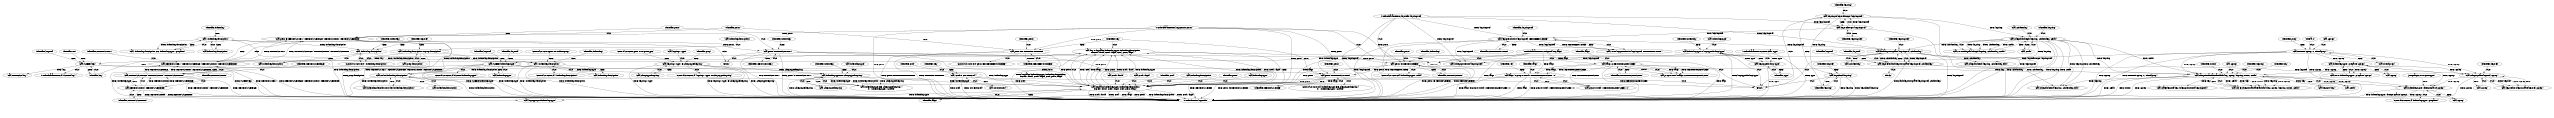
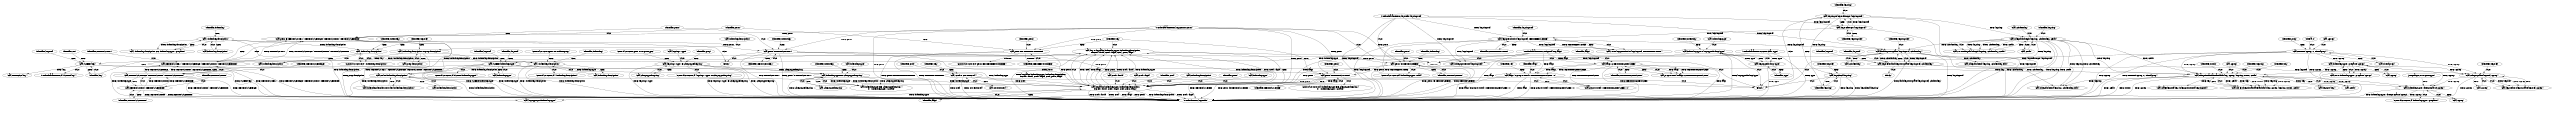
  digraph {
    n1 [label="(Call,index_key.type->free_preparse(&prep))"]
    n2 [label="(MethodReturn,key_ref_t)"]
    n3 [label="(Call,&prep)"]
    n4 [label="(ControlStructure,if (index_key.type->preparse))"]
    n5 [label="(Call,index_key.type->preparse(&prep))"]
    n6 [label="(Call,__key_update(key_ref, &prep))"]
    n7 [label="(Call,__key_instantiate_and_link(key, &prep, keyring, NULL, &edit))"]
    n8 [label="(Call,ret = index_key.type->preparse(&prep))"]
    n9 [label="(Call,&prep)"]
    n10 [label="(Call,&prep)"]
    n11 [label="(Call,key_ref = __key_update(key_ref, &prep))"]
    n12 [label="(Call,__key_link_end(keyring, &index_key, edit))"]
    n13 [label="(Call,key_put(key))"]
    n14 [label="(Call,&edit)"]
    n15 [label="(Call,make_key_ref(key, is_key_possessed(keyring_ref)))"]
    n16 [label="(Call,ret = __key_instantiate_and_link(key, &prep, keyring, NULL, &edit))"]
    n17 [label="(Call,memset(&prep, 0, sizeof(prep)))"]
    n18 [label="(Call,sizeof(prep))"]
    n19 [label="(Block,)"]
    n20 [label="(Call,key_ref = find_key_to_update(keyring_ref, &index_key))"]
    n21 [label="(Call,find_key_to_update(keyring_ref, &index_key))"]
    n22 [label="(Block,)"]
    n23 [label="(Call,&index_key)"]
    n24 [label="(Call,__key_link_end(keyring, &index_key, edit))"]
    n25 [label="(Call,is_key_possessed(keyring_ref))"]
    n26 [label="(Call,key_permission(keyring_ref, KEY_NEED_WRITE))"]
    n27 [label="(Identifier,KEY_NEED_WRITE)"]
    n28 [label="(Call,ret = key_permission(keyring_ref, KEY_NEED_WRITE))"]
    n29 [label="(Call,key_ref_to_ptr(keyring_ref))"]
    n30 [label="(Call,keyring = key_ref_to_ptr(keyring_ref))"]
    n31 [label="(Identifier,keyring_ref)"]
    n32 [label="(Call,__key_link_begin(keyring, &index_key, &edit))"]
    n33 [label="(Call,key_check(keyring))"]
    n34 [label="(MethodParameterIn,key_ref_t keyring_ref)"]
    1000107
    n36 [label="(Call,ret = __key_link_begin(keyring, &index_key, &edit))"]
    n37 [label="(Call,&edit)"]
    n38 [label="(Identifier,keyring)"]
    n39 [label="(Call,IS_ERR(key))"]
    n40 [label="(Identifier,key)"]
    n41 [label="(MethodParameterIn,if (IS_ERR(key)))"]
    n42 [label="(Call,ERR_CAST(key))"]
    n43 [label="(Call,key = key_alloc(index_key.type, index_key.description,\n\t\t\tcred->fsuid, cred->fsgid, cred, perm, flags))"]
    n44 [label="(Call,key_alloc(index_key.type, index_key.description,\n\t\t\tcred->fsuid, cred->fsgid, cred, perm, flags))"]
    n45 [label="(Identifier,flags)"]
    n46 [label="(Call,key_type_put(index_key.type))"]
    n47 [label="(Call,index_key.type == &key_type_keyring)"]
    n48 [label="(Call,&key_type_keyring)"]
    n49 [label="(Call,index_key.type == &key_type_keyring ||\n\t\t    index_key.type->update)"]
    n50 [label="(Call,IS_ERR(index_key.type))"]
    n51 [label="(ControlStructure,if (IS_ERR(index_key.type)))"]
    n52 [label="(Call,index_key.type)"]
    n53 [label="(Call,index_key.type = key_type_lookup(type))"]
    n54 [label="(Call,key_type_lookup(type))"]
    n55 [label="(Identifier,type)"]
    n56 [label="(MethodParameterIn,const char *type)"]
    n57 [label="(Call,keyring->type != &key_type_keyring)"]
    n58 [label="(ControlStructure,if (keyring->type != &key_type_keyring))"]
    n59 [label="(Call,&key_type_keyring)"]
    n60 [label="(Call,strlen(index_key.description))"]
    n61 [label="(Call,index_key.desc_len = strlen(index_key.description))"]
    n62 [label="(Call,index_key.description)"]
    n63 [label="(Call,!index_key.description)"]
    n64 [label="(Call,index_key.description)"]
    n65 [label="(ControlStructure,if (!index_key.description))"]
    n66 [label="(Call,!index_key.description)"]
    n67 [label="(ControlStructure,if (!index_key.description))"]
    n68 [label="(Call,index_key.description)"]
    n69 [label="(Call,!index_key.description)"]
    n70 [label="(Call,!index_key.description && !index_key.type->preparse)"]
    n71 [label="(Call,index_key.description)"]
    n72 [label="(Call,index_key.description = prep.description)"]
    n73 [label="(Call,prep.description)"]
    n74 [label="(Call,*cred = current_cred())"]
    n75 [label="(Call,current_cred())"]
    n76 [label="(Call,perm |= KEY_POS_WRITE)"]
    n77 [label="(Identifier,KEY_POS_WRITE)"]
    n78 [label="(ControlStructure,if (index_key.type == &key_type_keyring ||\n\t\t    index_key.type->update))"]
    n79 [label="(Call,perm |= KEY_USR_VIEW)"]
    n80 [label="(Call,perm |= KEY_POS_READ)"]
    n81 [label="(Identifier,KEY_USR_VIEW)"]
    n82 [label="(Block,)"]
    n83 [label="(ControlStructure,if (index_key.type->read))"]
    n84 [label="(Identifier,KEY_POS_READ)"]
    n85 [label="(Call,perm = KEY_POS_VIEW | KEY_POS_SEARCH | KEY_POS_LINK | KEY_POS_SETATTR)"]
    n86 [label="(Call,KEY_POS_VIEW | KEY_POS_SEARCH | KEY_POS_LINK | KEY_POS_SETATTR)"]
    n87 [label="(Call,KEY_POS_SEARCH | KEY_POS_LINK | KEY_POS_SETATTR)"]
    n88 [label="(Call,KEY_POS_LINK | KEY_POS_SETATTR)"]
    n89 [label="(Identifier,KEY_POS_SETATTR)"]
    n90 [label="(MethodParameterIn,key_perm_t perm)"]
    n91 [label="(Call,perm == KEY_PERM_UNDEF)"]
    n92 [label="(ControlStructure,if (perm == KEY_PERM_UNDEF))"]
    n93 [label="(Identifier,KEY_PERM_UNDEF)"]
    n94 [label="(Call,flags |= prep.trusted ? KEY_ALLOC_TRUSTED : 0)"]
    n95 [label="(Call,prep.trusted ? KEY_ALLOC_TRUSTED : 0)"]
    n96 [label="(Call,flags & KEY_ALLOC_TRUSTED)"]
    n97 [label="(Identifier,KEY_ALLOC_TRUSTED)"]
    n98 [label="(Call,prep.trusted = flags & KEY_ALLOC_TRUSTED)"]
    n99 [label="(MethodParameterIn,unsigned long flags)"]
    n100 [label="(Identifier,perm)"]
    n101 [label="(Call,index_key.type)"]
    n102 [label="(Call,index_key.type)"]
    n103 [label="(Identifier,perm)"]
    n104 [label="(JumpTarget,error_put_type:)"]
    n105 [label="(Identifier,flags)"]
    n106 [label="(ControlStructure,goto error_put_type;)"]
    n107 [label="(Identifier,key_ref)"]
    n108 [label="(Identifier,index_key)"]
    n109 [label="(Identifier,index_key)"]
    n110 [label="(Call,keyring->type)"]
    n111 [label="(Identifier,index_key)"]
    n112 [label="(Identifier,ret)"]
    n113 [label="(Identifier,key_ref)"]
    n114 [label="(Call,&index_key)"]
    n115 [label="(Literal,0)"]
    n116 [label="(Identifier,prep)"]
    n117 [label="(Identifier,key_ref)"]
    n118 [label="(Call,cred->fsuid)"]
    n119 [label="(Identifier,key)"]
    n120 [label="(Call,cred->fsgid)"]
    n121 [label="(Identifier,keyring)"]
    n122 [label="(Identifier,key_ref)"]
    n123 [label="(Identifier,perm)"]
    n124 [label="(Identifier,keyring_ref)"]
    n125 [label="(Identifier,perm)"]
    n126 [label="(Identifier,cred)"]
    n127 [label="(Identifier,KEY_POS_SEARCH)"]
    n128 [label="(Identifier,KEY_POS_LINK)"]
    n129 [label="(Identifier,NULL)"]
    n130 [label="(Identifier,cred)"]
    n131 [label="(Identifier,index_key)"]
    n132 [label="(Identifier,key_ref)"]
    n133 [label="(Identifier,keyring_ref)"]
    n134 [label="(Identifier,index_key)"]
    n135 [label="(Call,index_key.description)"]
    n136 [label="(Call,&prep)"]
    n137 [label="(Identifier,perm)"]
    n138 [label="(Identifier,index_key)"]
    n139 [label="(Identifier,index_key)"]
    n140 [label="(Identifier,perm)"]
    n141 [label="(Call,index_key.description)"]
    n142 [label="(Identifier,prep)"]
    n143 [label="(Call,index_key.type)"]
    n144 [label="(ControlStructure,goto error_free_prep;)"]
    n145 [label="(Identifier,flags)"]
    n146 [label="(Identifier,key_ref)"]
    n147 [label="(Identifier,key_ref)"]
    n148 [label="(Identifier,ret)"]
    n149 [label="(Identifier,key)"]
    n150 [label="(Identifier,keyring)"]
    n151 [label="(Identifier,KEY_POS_VIEW)"]
    n152 [label="(Identifier,key_ref)"]
    n153 [label="(Call,&prep)"]
    n154 [label="(Identifier,keyring)"]
    n155 [label="(Identifier,key)"]
    n1 -> n2 [label="DDG: index_key.type->free_preparse(&prep)"]
    n1 -> n2 [label="DDG: &prep"]
    n1 -> n3 [label="CFG: "]
    n1 -> n4 [label="AST: "]
    n3 -> n1 [label="AST: "]
    n5 -> n1 [label="DDG: &prep"]
    n5 -> n2 [label="DDG: &prep"]
    n5 -> n6 [label="DDG: &prep"]
    n5 -> n7 [label="DDG: &prep"]
    n5 -> n8 [label="AST: "]
    n5 -> n8 [label="DDG: &prep"]
    n5 -> n9 [label="CFG: "]
    n6 -> n1 [label="DDG: &prep"]
    n6 -> n2 [label="DDG: &prep"]
    n6 -> n10 [label="CFG: "]
    n6 -> n11 [label="AST: "]
    n6 -> n11 [label="DDG: key_ref"]
    n6 -> n11 [label="DDG: &prep"]
    n7 -> n1 [label="DDG: &prep"]
    n7 -> n2 [label="DDG: &edit"]
    n7 -> n2 [label="DDG: NULL"]
    n7 -> n2 [label="DDG: &prep"]
    n7 -> n12 [label="DDG: keyring"]
    n7 -> n13 [label="DDG: key"]
    n7 -> n14 [label="CFG: "]
    n7 -> n15 [label="DDG: key"]
    n7 -> n16 [label="AST: "]
    n7 -> n16 [label="DDG: &edit"]
    n7 -> n16 [label="DDG: key"]
    n7 -> n16 [label="DDG: NULL"]
    n7 -> n16 [label="DDG: keyring"]
    n7 -> n16 [label="DDG: &prep"]
    n8 -> n5 [label="CFG: "]
    n9 -> n5 [label="AST: "]
    n10 -> n6 [label="AST: "]
    n11 -> n6 [label="CFG: "]
    n14 -> n7 [label="AST: "]
    n16 -> n7 [label="CFG: "]
    n17 -> n1 [label="DDG: &prep"]
    n17 -> n2 [label="DDG: &prep"]
    n17 -> n2 [label="DDG: memset(&prep, 0, sizeof(prep))"]
    n17 -> n5 [label="DDG: &prep"]
    n17 -> n6 [label="DDG: &prep"]
    n17 -> n7 [label="DDG: &prep"]
    n17 -> n18 [label="CFG: "]
    n17 -> n19 [label="AST: "]
    n18 -> n17 [label="AST: "]
    n20 -> n2 [label="DDG: find_key_to_update(keyring_ref, &index_key)"]
    n20 -> n6 [label="DDG: key_ref"]
    n20 -> n21 [label="CFG: "]
    n20 -> n22 [label="AST: "]
    n21 -> n2 [label="DDG: keyring_ref"]
    n21 -> n12 [label="DDG: &index_key"]
    n21 -> n20 [label="AST: "]
    n21 -> n20 [label="DDG: keyring_ref"]
    n21 -> n20 [label="DDG: &index_key"]
    n21 -> n23 [label="CFG: "]
    n21 -> n24 [label="DDG: &index_key"]
    n21 -> n25 [label="DDG: keyring_ref"]
    n23 -> n21 [label="AST: "]
    n26 -> n2 [label="DDG: keyring_ref"]
    n26 -> n2 [label="DDG: KEY_NEED_WRITE"]
    n26 -> n21 [label="DDG: keyring_ref"]
    n26 -> n25 [label="DDG: keyring_ref"]
    n26 -> n27 [label="CFG: "]
    n26 -> n28 [label="AST: "]
    n26 -> n28 [label="DDG: keyring_ref"]
    n26 -> n28 [label="DDG: KEY_NEED_WRITE"]
    n27 -> n26 [label="AST: "]
    n28 -> n26 [label="CFG: "]
    n29 -> n2 [label="DDG: keyring_ref"]
    n29 -> n26 [label="DDG: keyring_ref"]
    n29 -> n30 [label="AST: "]
    n29 -> n30 [label="DDG: keyring_ref"]
    n29 -> n31 [label="CFG: "]
    n30 -> n2 [label="DDG: key_ref_to_ptr(keyring_ref)"]
    n30 -> n19 [label="AST: "]
    n30 -> n29 [label="CFG: "]
    n30 -> n32 [label="DDG: keyring"]
    n30 -> n33 [label="DDG: keyring"]
    n31 -> n29 [label="AST: "]
    n32 -> n2 [label="DDG: &index_key"]
    n32 -> n2 [label="DDG: keyring"]
    n32 -> n2 [label="DDG: &edit"]
    n32 -> n7 [label="DDG: keyring"]
    n32 -> n7 [label="DDG: &edit"]
    n32 -> n12 [label="DDG: keyring"]
    n32 -> n12 [label="DDG: &index_key"]
    n32 -> n21 [label="DDG: &index_key"]
    n32 -> n24 [label="DDG: keyring"]
    n32 -> n36 [label="AST: "]
    n32 -> n36 [label="DDG: keyring"]
    n32 -> n36 [label="DDG: &index_key"]
    n32 -> n36 [label="DDG: &edit"]
    n32 -> n37 [label="CFG: "]
    n33 -> n2 [label="DDG: keyring"]
    n33 -> n2 [label="DDG: key_check(keyring)"]
    n33 -> n19 [label="AST: "]
    n33 -> n38 [label="CFG: "]
    n34 -> n2 [label="DDG: keyring_ref"]
    n34 -> n21 [label="DDG: keyring_ref"]
    n34 -> n25 [label="DDG: keyring_ref"]
    n34 -> n26 [label="DDG: keyring_ref"]
    n34 -> n29 [label="DDG: keyring_ref"]
    n34 -> 1000107 [label="AST: "]
    n36 -> n32 [label="CFG: "]
    n37 -> n32 [label="AST: "]
    n38 -> n30 [label="CFG: "]
    n38 -> n33 [label="AST: "]
    n39 -> n2 [label="DDG: IS_ERR(key)"]
    n39 -> n7 [label="DDG: key"]
    n39 -> n40 [label="CFG: "]
    n39 -> n41 [label="AST: "]
    n39 -> n42 [label="DDG: key"]
    n40 -> n39 [label="AST: "]
    n40 -> n43 [label="CFG: "]
    n43 -> n2 [label="DDG: key_alloc(index_key.type, index_key.description,\n\t\t\tcred->fsuid, cred->fsgid, cred, perm, flags)"]
    n43 -> n19 [label="AST: "]
    n43 -> n39 [label="DDG: key"]
    n43 -> n44 [label="CFG: "]
    n44 -> n2 [label="DDG: index_key.description"]
    n44 -> n2 [label="DDG: cred->fsgid"]
    n44 -> n2 [label="DDG: cred->fsuid"]
    n44 -> n2 [label="DDG: cred"]
    n44 -> n2 [label="DDG: flags"]
    n44 -> n2 [label="DDG: perm"]
    n44 -> n43 [label="AST: "]
    n44 -> n43 [label="DDG: cred"]
    n44 -> n43 [label="DDG: flags"]
    n44 -> n43 [label="DDG: perm"]
    n44 -> n43 [label="DDG: cred->fsuid"]
    n44 -> n43 [label="DDG: index_key.type"]
    n44 -> n43 [label="DDG: index_key.description"]
    n44 -> n43 [label="DDG: cred->fsgid"]
    n44 -> n45 [label="CFG: "]
    n44 -> n46 [label="DDG: index_key.type"]
    n45 -> n44 [label="AST: "]
    n47 -> n2 [label="DDG: &key_type_keyring"]
    n47 -> n44 [label="DDG: index_key.type"]
    n47 -> n48 [label="CFG: "]
    n47 -> n49 [label="AST: "]
    n47 -> n49 [label="DDG: index_key.type"]
    n47 -> n49 [label="DDG: &key_type_keyring"]
    n48 -> n47 [label="AST: "]
    n49 -> n47 [label="CFG: "]
    n50 -> n2 [label="DDG: index_key.type"]
    n50 -> n2 [label="DDG: IS_ERR(index_key.type)"]
    n50 -> n44 [label="DDG: index_key.type"]
    n50 -> n46 [label="DDG: index_key.type"]
    n50 -> n47 [label="DDG: index_key.type"]
    n50 -> n51 [label="AST: "]
    n50 -> n52 [label="CFG: "]
    n52 -> n50 [label="AST: "]
    n53 -> n2 [label="DDG: key_type_lookup(type)"]
    n53 -> n19 [label="AST: "]
    n53 -> n50 [label="DDG: index_key.type"]
    n53 -> n54 [label="CFG: "]
    n54 -> n2 [label="DDG: type"]
    n54 -> n53 [label="AST: "]
    n54 -> n53 [label="DDG: type"]
    n54 -> n55 [label="CFG: "]
    n55 -> n54 [label="AST: "]
    n56 -> n2 [label="DDG: type"]
    n56 -> 1000107 [label="AST: "]
    n56 -> n54 [label="DDG: type"]
    n57 -> n2 [label="DDG: keyring->type"]
    n57 -> n2 [label="DDG: keyring->type != &key_type_keyring"]
    n57 -> n2 [label="DDG: &key_type_keyring"]
    n57 -> n47 [label="DDG: &key_type_keyring"]
    n57 -> n58 [label="AST: "]
    n57 -> n59 [label="CFG: "]
    n59 -> n57 [label="AST: "]
    n60 -> n2 [label="DDG: index_key.description"]
    n60 -> n44 [label="DDG: index_key.description"]
    n60 -> n61 [label="AST: "]
    n60 -> n61 [label="DDG: index_key.description"]
    n60 -> n62 [label="CFG: "]
    n61 -> n60 [label="CFG: "]
    n62 -> n60 [label="AST: "]
    n63 -> n2 [label="DDG: !index_key.description"]
    n63 -> n2 [label="DDG: index_key.description"]
    n63 -> n60 [label="DDG: index_key.description"]
    n63 -> n64 [label="CFG: "]
    n63 -> n65 [label="AST: "]
    n64 -> n63 [label="AST: "]
    n66 -> n63 [label="DDG: index_key.description"]
    n66 -> n67 [label="AST: "]
    n66 -> n68 [label="CFG: "]
    n68 -> n66 [label="AST: "]
    n69 -> n2 [label="DDG: index_key.description"]
    n69 -> n60 [label="DDG: index_key.description"]
    n69 -> n66 [label="DDG: index_key.description"]
    n69 -> n70 [label="AST: "]
    n69 -> n70 [label="DDG: index_key.description"]
    n69 -> n71 [label="CFG: "]
    n70 -> n69 [label="CFG: "]
    n71 -> n69 [label="AST: "]
    n72 -> n2 [label="DDG: prep.description"]
    n72 -> n63 [label="DDG: index_key.description"]
    n72 -> n67 [label="AST: "]
    n72 -> n73 [label="CFG: "]
    n73 -> n72 [label="AST: "]
    n74 -> n2 [label="DDG: cred"]
    n74 -> n2 [label="DDG: current_cred()"]
    n74 -> n19 [label="AST: "]
    n74 -> n44 [label="DDG: cred"]
    n74 -> n75 [label="CFG: "]
    n75 -> n74 [label="AST: "]
    n76 -> n2 [label="DDG: perm |= KEY_POS_WRITE"]
    n76 -> n2 [label="DDG: KEY_POS_WRITE"]
    n76 -> n44 [label="DDG: perm"]
    n76 -> n77 [label="CFG: "]
    n76 -> n78 [label="AST: "]
    n77 -> n76 [label="AST: "]
    n79 -> n2 [label="DDG: KEY_USR_VIEW"]
    n79 -> n2 [label="DDG: perm |= KEY_USR_VIEW"]
    n79 -> n44 [label="DDG: perm"]
    n79 -> n76 [label="DDG: perm"]
    n79 -> n80 [label="DDG: perm"]
    n79 -> n81 [label="CFG: "]
    n79 -> n82 [label="AST: "]
    n80 -> n2 [label="DDG: perm |= KEY_POS_READ"]
    n80 -> n2 [label="DDG: KEY_POS_READ"]
    n80 -> n44 [label="DDG: perm"]
    n80 -> n76 [label="DDG: perm"]
    n80 -> n83 [label="AST: "]
    n80 -> n84 [label="CFG: "]
    n81 -> n79 [label="AST: "]
    n84 -> n80 [label="AST: "]
    n85 -> n2 [label="DDG: KEY_POS_VIEW | KEY_POS_SEARCH | KEY_POS_LINK | KEY_POS_SETATTR"]
    n85 -> n79 [label="DDG: perm"]
    n85 -> n82 [label="AST: "]
    n85 -> n86 [label="CFG: "]
    n86 -> n2 [label="DDG: KEY_POS_VIEW"]
    n86 -> n2 [label="DDG: KEY_POS_SEARCH | KEY_POS_LINK | KEY_POS_SETATTR"]
    n86 -> n85 [label="AST: "]
    n86 -> n85 [label="DDG: KEY_POS_VIEW"]
    n86 -> n85 [label="DDG: KEY_POS_SEARCH | KEY_POS_LINK | KEY_POS_SETATTR"]
    n86 -> n87 [label="CFG: "]
    n87 -> n2 [label="DDG: KEY_POS_LINK | KEY_POS_SETATTR"]
    n87 -> n2 [label="DDG: KEY_POS_SEARCH"]
    n87 -> n86 [label="AST: "]
    n87 -> n86 [label="DDG: KEY_POS_SEARCH"]
    n87 -> n86 [label="DDG: KEY_POS_LINK | KEY_POS_SETATTR"]
    n87 -> n88 [label="CFG: "]
    n88 -> n2 [label="DDG: KEY_POS_LINK"]
    n88 -> n2 [label="DDG: KEY_POS_SETATTR"]
    n88 -> n87 [label="AST: "]
    n88 -> n87 [label="DDG: KEY_POS_LINK"]
    n88 -> n87 [label="DDG: KEY_POS_SETATTR"]
    n88 -> n89 [label="CFG: "]
    n89 -> n88 [label="AST: "]
    n90 -> n2 [label="DDG: perm"]
    n90 -> 1000107 [label="AST: "]
    n90 -> n44 [label="DDG: perm"]
    n90 -> n76 [label="DDG: perm"]
+   n90 -> n79 [label="DDG: perm"]
    n90 -> n80 [label="DDG: perm"]
    n90 -> n85 [label="DDG: perm"]
    n90 -> n91 [label="DDG: perm"]
    n91 -> n2 [label="DDG: perm == KEY_PERM_UNDEF"]
    n91 -> n2 [label="DDG: KEY_PERM_UNDEF"]
    n91 -> n44 [label="DDG: perm"]
-   n91 -> n92 [label="AST: "]
+   n91 -> n92 [label="UNDEF: "]
    n91 -> n93 [label="UNDEF: "]
    n93 -> n91 [label="AST: "]
    n94 -> n2 [label="DDG: flags"]
    n94 -> n2 [label="DDG: prep.trusted ? KEY_ALLOC_TRUSTED : 0"]
    n94 -> n2 [label="DDG: flags |= prep.trusted ? KEY_ALLOC_TRUSTED : 0"]
    n94 -> n19 [label="AST: "]
    n94 -> n44 [label="DDG: flags"]
    n94 -> n95 [label="CFG: "]
    n95 -> n94 [label="AST: "]
    n96 -> n2 [label="DDG: KEY_ALLOC_TRUSTED"]
    n96 -> n2 [label="DDG: flags"]
    n96 -> n94 [label="DDG: flags"]
    n96 -> n94 [label="DDG: KEY_ALLOC_TRUSTED"]
    n96 -> n95 [label="DDG: KEY_ALLOC_TRUSTED"]
    n96 -> n97 [label="CFG: "]
    n96 -> n98 [label="AST: "]
    n96 -> n98 [label="DDG: flags"]
    n96 -> n98 [label="DDG: KEY_ALLOC_TRUSTED"]
    n97 -> n96 [label="AST: "]
-   n98 -> n96 [label="LINK: "]
+   n98 -> n96 [label="CFG: "]
    n99 -> n2 [label="DDG: flags"]
    n99 -> 1000107 [label="AST: "]
    n99 -> n44 [label="DDG: flags"]
    n99 -> n94 [label="DDG: flags"]
    n99 -> n96 [label="DDG: flags"]
    n100 -> n85 [label="AST: "]
    n100 -> n91 [label="CFG: "]
    n101 -> n47 [label="AST: "]
    n102 -> n53 [label="AST: "]
    n103 -> n91 [label="AST: "]
    n104 -> n1 [label="CFG: "]
    n105 -> n96 [label="AST: "]
    n106 -> n57 [label="CFG: "]
    n107 -> n39 [label="CFG: "]
    n108 -> n79 [label="CFG: "]
    n109 -> n47 [label="CFG: "]
    n110 -> n57 [label="AST: "]
    n111 -> n66 [label="CFG: "]
    n112 -> n94 [label="CFG: "]
    n113 -> n20 [label="AST: "]
    n114 -> n32 [label="AST: "]
    n115 -> n17 [label="AST: "]
    n116 -> n57 [label="CFG: "]
    n117 -> n50 [label="CFG: "]
    n118 -> n44 [label="AST: "]
    n119 -> n74 [label="CFG: "]
    n120 -> n44 [label="AST: "]
    n121 -> n32 [label="AST: "]
    n122 -> n6 [label="AST: "]
    n123 -> n79 [label="AST: "]
    n123 -> n85 [label="CFG: "]
    n124 -> n26 [label="AST: "]
    n125 -> n76 [label="AST: "]
    n126 -> n44 [label="AST: "]
    n127 -> n87 [label="AST: "]
    n128 -> n88 [label="AST: "]
    n129 -> n7 [label="AST: "]
    n130 -> n74 [label="AST: "]
    n131 -> n63 [label="CFG: "]
    n132 -> n50 [label="CFG: "]
    n133 -> n21 [label="AST: "]
    n134 -> n69 [label="CFG: "]
    n135 -> n44 [label="AST: "]
    n136 -> n17 [label="AST: "]
    n137 -> n44 [label="AST: "]
    n138 -> n80 [label="CFG: "]
    n139 -> n53 [label="CFG: "]
    n140 -> n80 [label="AST: "]
    n141 -> n72 [label="AST: "]
    n142 -> n17 [label="CFG: "]
    n143 -> n44 [label="AST: "]
    n144 -> n63 [label="CFG: "]
    n145 -> n94 [label="AST: "]
    n146 -> n66 [label="CFG: "]
    n146 -> n72 [label="CFG: "]
    n147 -> n33 [label="CFG: "]
    n148 -> n39 [label="CFG: "]
    n149 -> n43 [label="AST: "]
    n149 -> n76 [label="CFG: "]
    n149 -> n91 [label="CFG: "]
    n150 -> n30 [label="AST: "]
    n151 -> n86 [label="AST: "]
    n152 -> n20 [label="CFG: "]
    n153 -> n7 [label="AST: "]
    n154 -> n7 [label="AST: "]
    n155 -> n7 [label="AST: "]
  }
